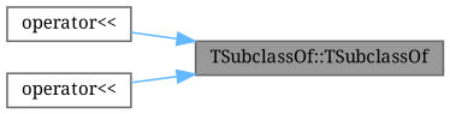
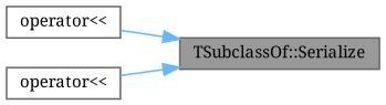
  digraph {
    rankdir=RL
    fontname="Noto Serif"
    node [color=grey40 fillcolor=white fontname="Noto Serif" fontsize=10 shape=box style=filled]
    edge [color=steelblue1 dir=back fontname="Noto Serif" fontsize=10 labelfontname=Helvetica labelfontsize=10 style=solid]
-   n1 [color=gray40 fillcolor=grey60 fontcolor=black height=0.2 label="TSubclassOf::TSubclassOf" width=0.4]
+   n1 [color=gray40 fillcolor=grey60 fontcolor=black height=0.2 label="TSubclassOf::Serialize" width=0.4]
    n2 [height=0.2 label="operator\<\<" width=0.4]
    n3 [height=0.2 label="operator\<\<" width=0.4]
    n1 -> n2
    n1 -> n3
  }
